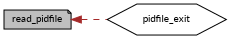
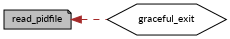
  digraph {
    rankdir=LR
    fontname=Lato
    node [color=black fontname=Lato fontsize=10 style=filled]
    n1 [fillcolor=grey75 fontcolor=black height=0.2 label=read_pidfile shape=note width=0.4]
-   n2 [fillcolor=white height=0.2 label=pidfile_exit shape=hexagon width=0.4]
+   n2 [fillcolor=white height=0.2 label=graceful_exit shape=hexagon width=0.4]
    n1 -> n2 [color=brown dir=back fontname=Lato fontsize=10 labelfontname=Helvetica labelfontsize=10 style=dashed]
  }
